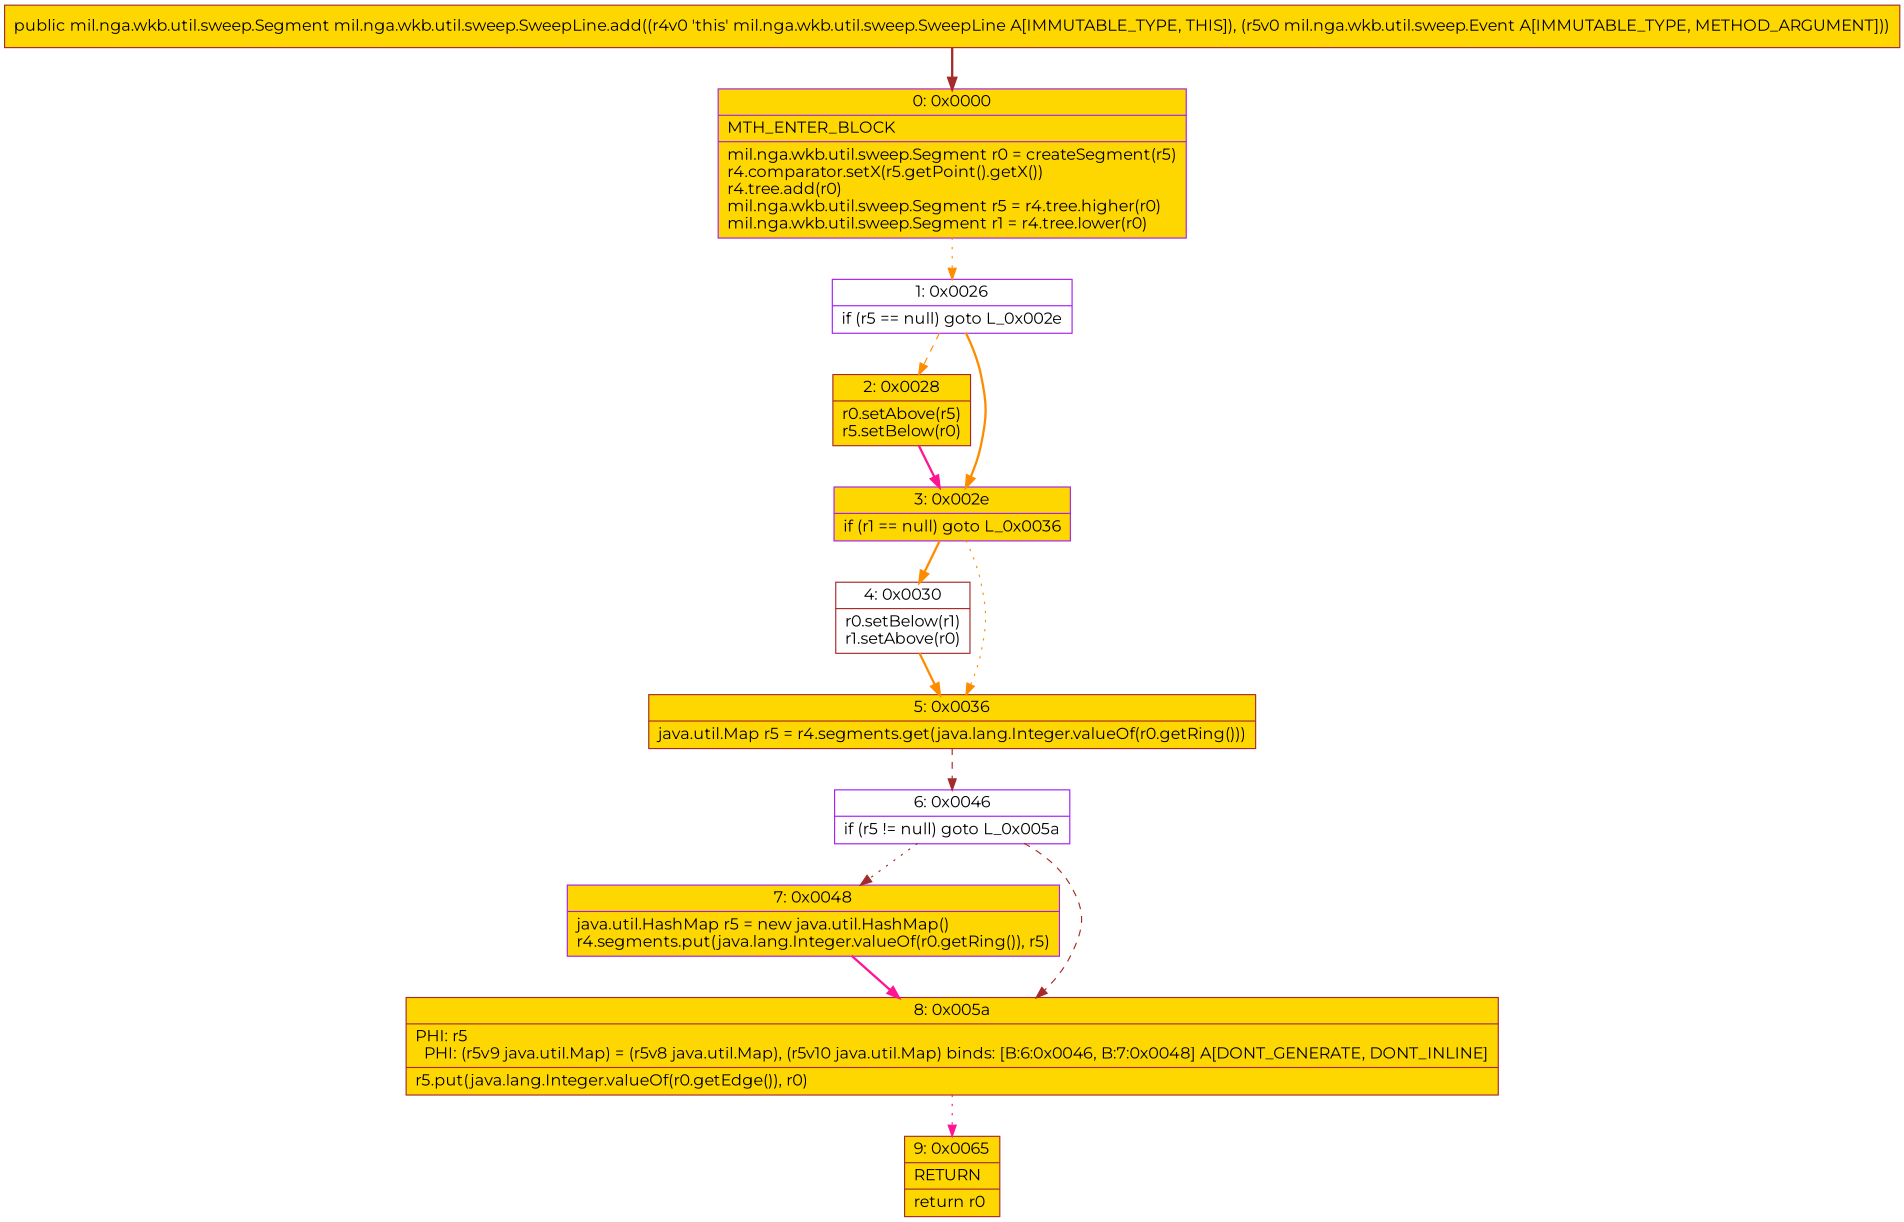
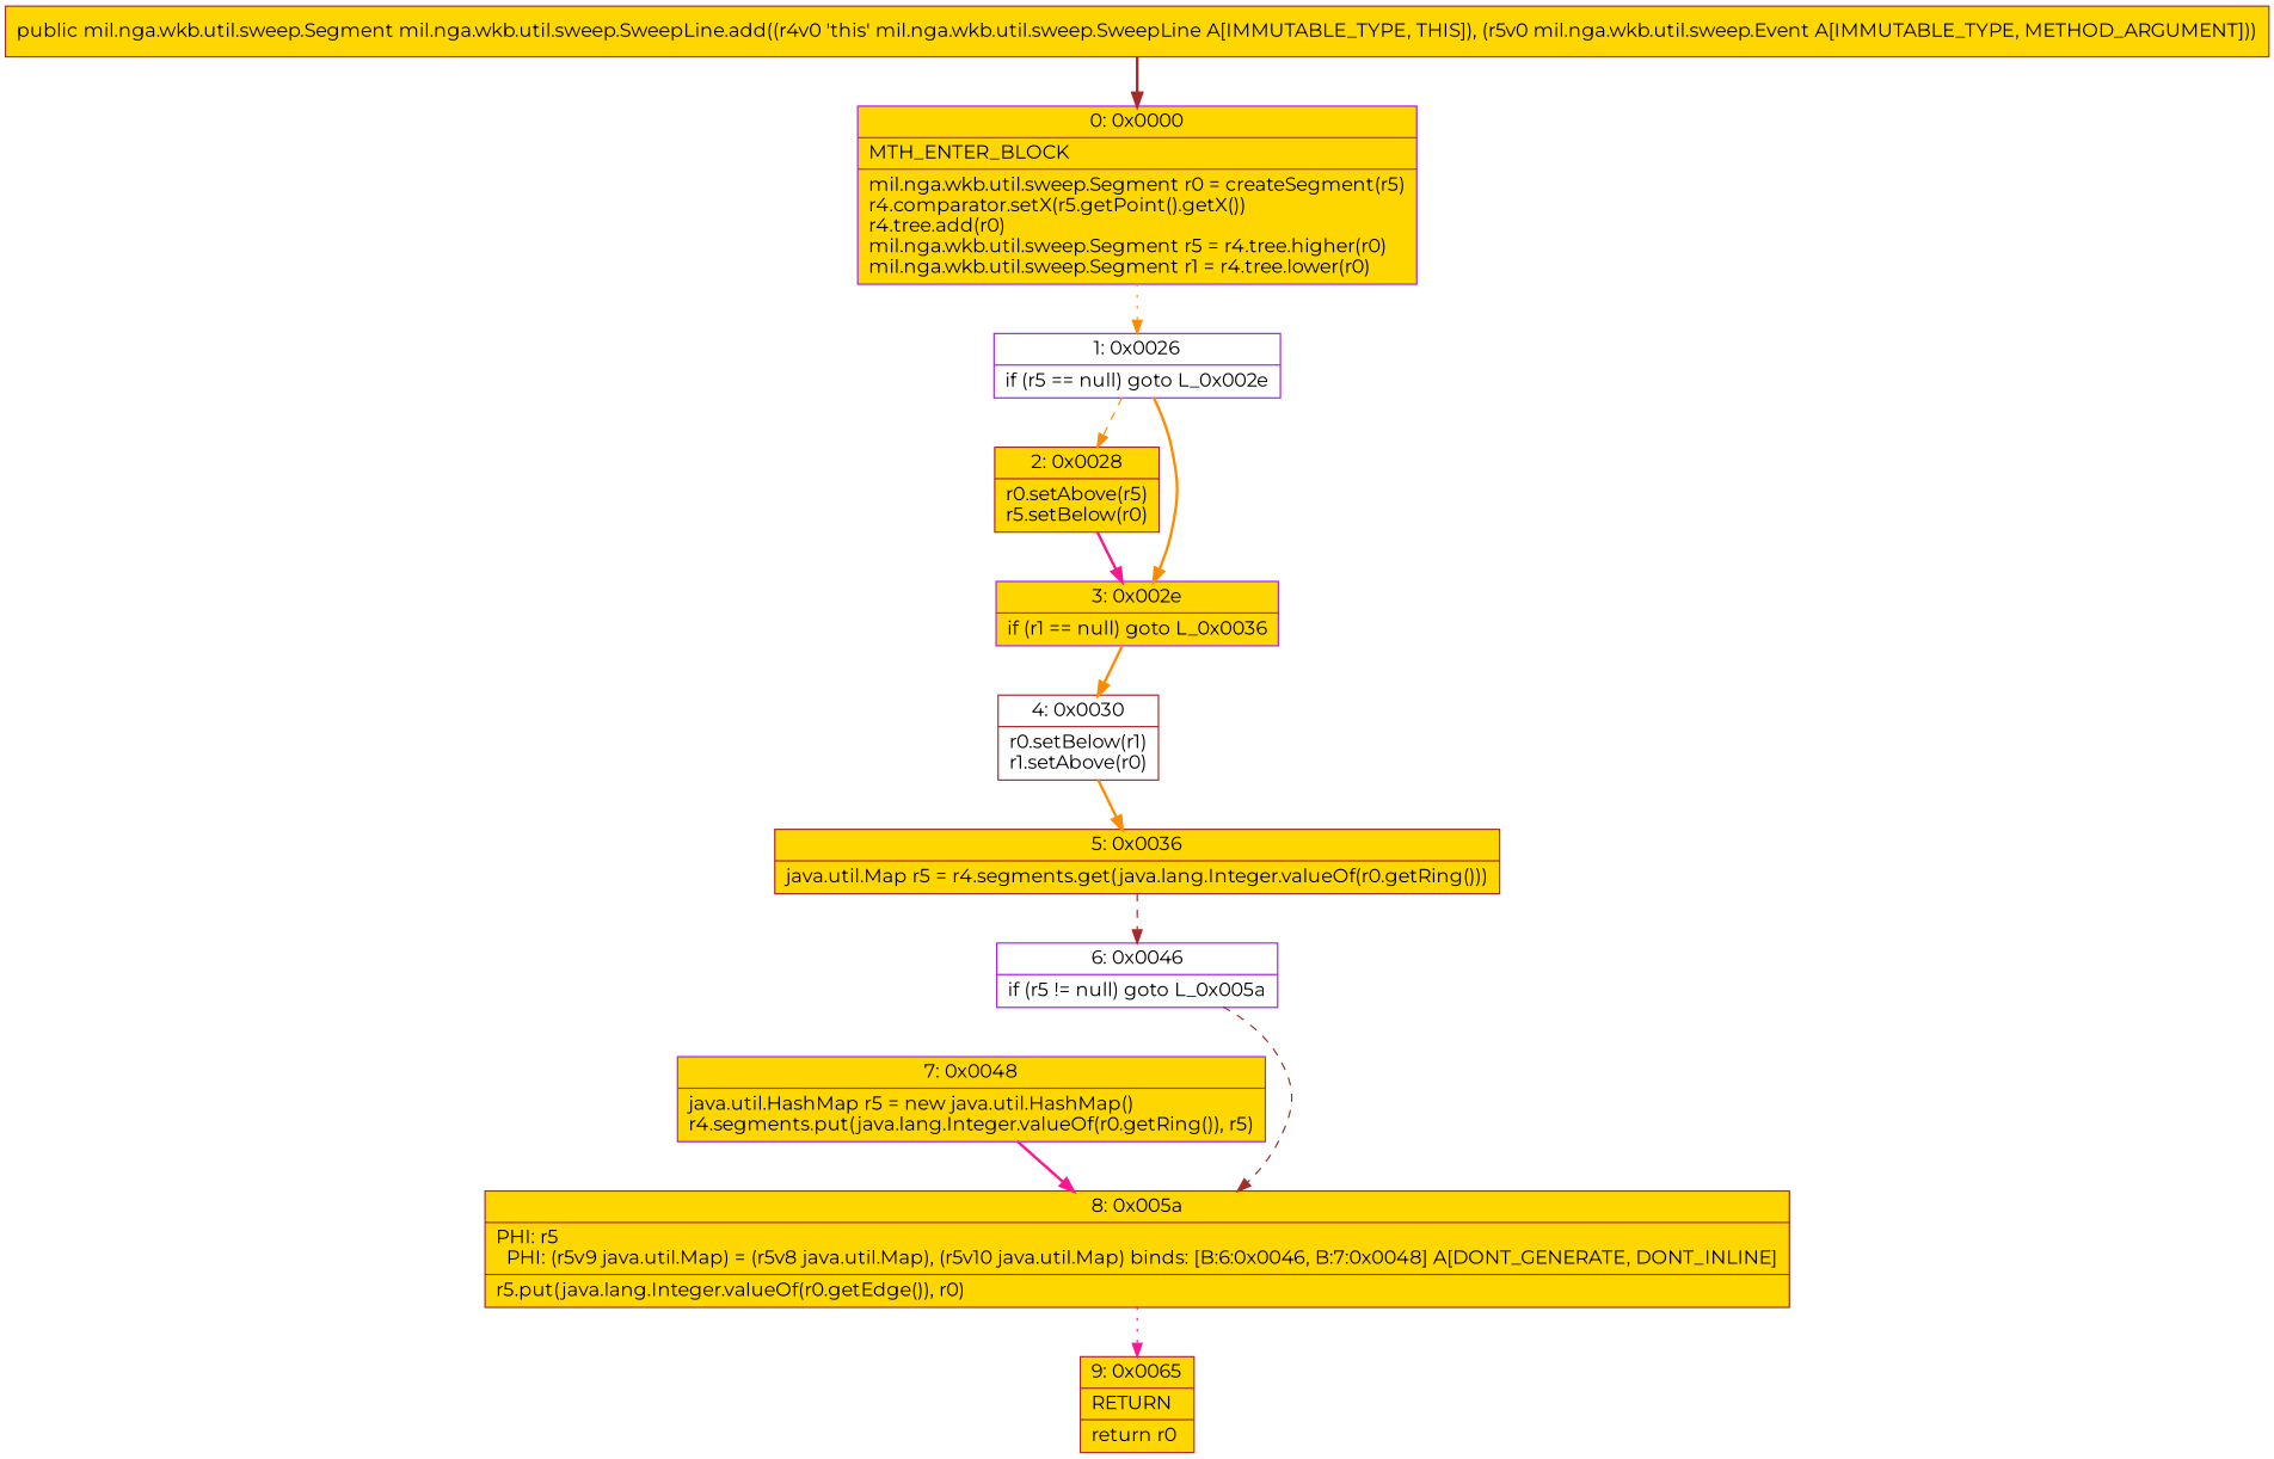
  digraph {
    fontname=Montserrat
    node [color=brown fillcolor=gold fontname=Montserrat shape=record style=filled]
    edge [color=darkorange fontname=Montserrat style=bold]
    n1 [color=purple label="{0\:\ 0x0000|MTH_ENTER_BLOCK\l|mil.nga.wkb.util.sweep.Segment r0 = createSegment(r5)\lr4.comparator.setX(r5.getPoint().getX())\lr4.tree.add(r0)\lmil.nga.wkb.util.sweep.Segment r5 = r4.tree.higher(r0)\lmil.nga.wkb.util.sweep.Segment r1 = r4.tree.lower(r0)\l}"]
    n2 [color=purple fillcolor=white label="{1\:\ 0x0026|if (r5 == null) goto L_0x002e\l}"]
    n3 [label="{2\:\ 0x0028|r0.setAbove(r5)\lr5.setBelow(r0)\l}"]
    n4 [color=purple label="{3\:\ 0x002e|if (r1 == null) goto L_0x0036\l}"]
    n5 [fillcolor=white label="{4\:\ 0x0030|r0.setBelow(r1)\lr1.setAbove(r0)\l}"]
    n6 [label="{5\:\ 0x0036|java.util.Map r5 = r4.segments.get(java.lang.Integer.valueOf(r0.getRing()))\l}"]
    n7 [color=purple fillcolor=white label="{6\:\ 0x0046|if (r5 != null) goto L_0x005a\l}"]
    n8 [color=purple label="{7\:\ 0x0048|java.util.HashMap r5 = new java.util.HashMap()\lr4.segments.put(java.lang.Integer.valueOf(r0.getRing()), r5)\l}"]
    n9 [label="{8\:\ 0x005a|PHI: r5 \l  PHI: (r5v9 java.util.Map) = (r5v8 java.util.Map), (r5v10 java.util.Map) binds: [B:6:0x0046, B:7:0x0048] A[DONT_GENERATE, DONT_INLINE]\l|r5.put(java.lang.Integer.valueOf(r0.getEdge()), r0)\l}"]
    n10 [label="{9\:\ 0x0065|RETURN\l|return r0\l}"]
    n11 [label="{public mil.nga.wkb.util.sweep.Segment mil.nga.wkb.util.sweep.SweepLine.add((r4v0 'this' mil.nga.wkb.util.sweep.SweepLine A[IMMUTABLE_TYPE, THIS]), (r5v0 mil.nga.wkb.util.sweep.Event A[IMMUTABLE_TYPE, METHOD_ARGUMENT])) }"]
    n1 -> n2 [style=dotted]
    n2 -> n3 [style=dashed]
    n2 -> n4
    n3 -> n4 [color=deeppink]
    n4 -> n5
-   n4 -> n6 [style=dotted]
    n5 -> n6
    n6 -> n7 [color=brown style=dashed]
-   n7 -> n8 [color=brown style=dotted]
    n7 -> n9 [color=brown style=dashed]
    n8 -> n9 [color=deeppink]
    n9 -> n10 [color=deeppink style=dotted]
    n11 -> n1 [color=brown]
  }
